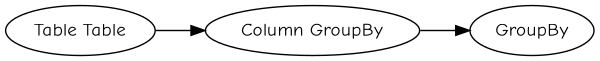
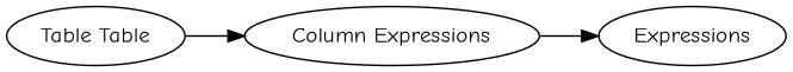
  digraph {
    fontname="Comic Neue"
    rankdir=LR
    node [fontname="Comic Neue"]
    edge [fontname="Comic Neue"]
    n1 [label="Table Table"]
-   n2 [label="Column GroupBy"]
-   n3 [label=GroupBy]
+   n2 [label="Column Expressions"]
+   n3 [label=Expressions]
    n1 -> n2
    n2 -> n3
  }
